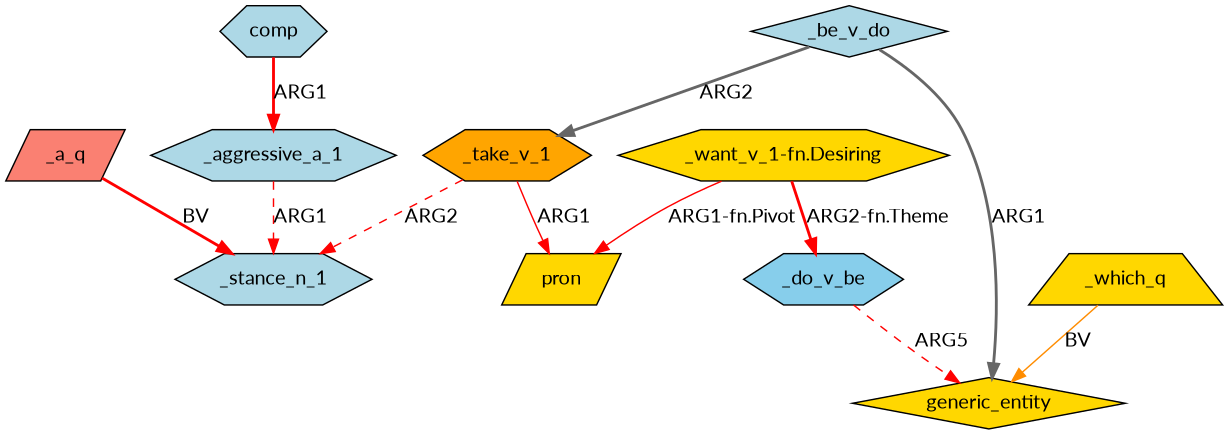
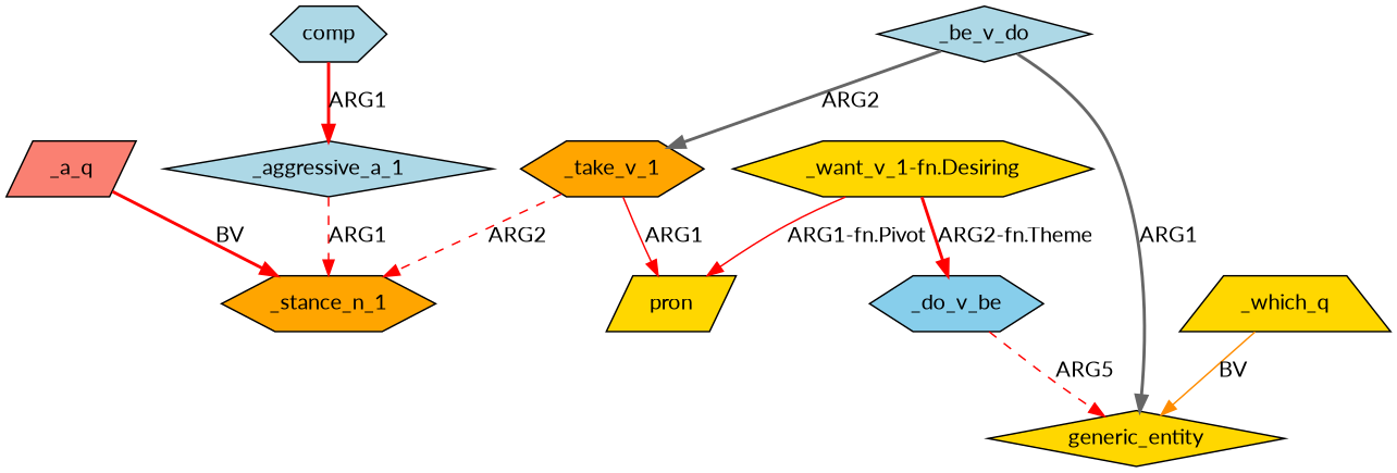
  digraph {
    fontname=Lato
    node [fillcolor=gold fontname=Lato shape=hexagon style=filled]
    edge [color=red fontname=Lato style=bold]
    _take_v_1 [fillcolor=orange]
-   _stance_n_1 [fillcolor=lightblue]
+   _stance_n_1 [fillcolor=orange]
    pron [shape=parallelogram]
    "_want_v_1-fn.Desiring"
    _do_v_be [fillcolor=skyblue]
    generic_entity [shape=diamond]
    _a_q [fillcolor=salmon shape=parallelogram]
    _be_v_do [fillcolor=lightblue shape=diamond]
    comp [fillcolor=lightblue]
-   _aggressive_a_1 [fillcolor=lightblue]
+   _aggressive_a_1 [fillcolor=lightblue shape=diamond]
    _which_q [shape=trapezium]
    _take_v_1 -> _stance_n_1 [label=ARG2 style=dashed]
    _take_v_1 -> pron [label=ARG1 style=solid]
    "_want_v_1-fn.Desiring" -> pron [label="ARG1-fn.Pivot" style=solid]
    "_want_v_1-fn.Desiring" -> _do_v_be [label="ARG2-fn.Theme"]
    _do_v_be -> generic_entity [label=ARG5 style=dashed]
    _a_q -> _stance_n_1 [label=BV]
    _be_v_do -> _take_v_1 [color=gray40 label=ARG2]
    _be_v_do -> generic_entity [color=gray40 label=ARG1]
    comp -> _aggressive_a_1 [label=ARG1]
    _aggressive_a_1 -> _stance_n_1 [label=ARG1 style=dashed]
    _which_q -> generic_entity [color=darkorange label=BV style=solid]
  }
